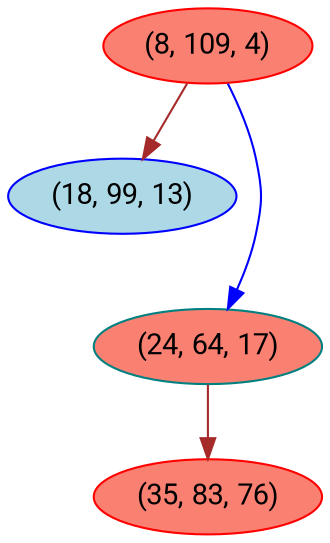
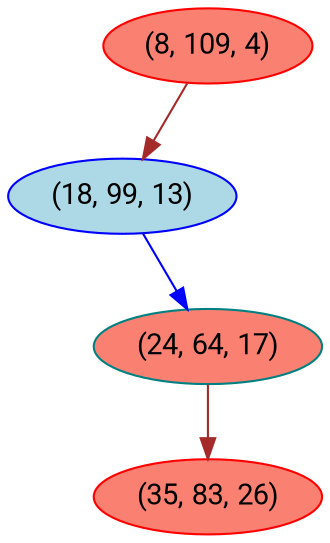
  digraph {
    fontname=Roboto
    node [color=red fillcolor=salmon fontname=Roboto style=filled]
    edge [color=brown fontname=Roboto]
    "(18, 99, 13)" [color=blue fillcolor=lightblue]
    "(8, 109, 4)"
    n3 [color=teal label="(24, 64, 17)"]
-   "(35, 83, 26)" [label="(35, 83, 76)"]
-   "(8, 109, 4)" -> n3 [color=blue]
+   "(35, 83, 26)"
+   "(18, 99, 13)" -> n3 [color=blue]
    "(8, 109, 4)" -> "(18, 99, 13)"
    n3 -> "(35, 83, 26)"
  }
